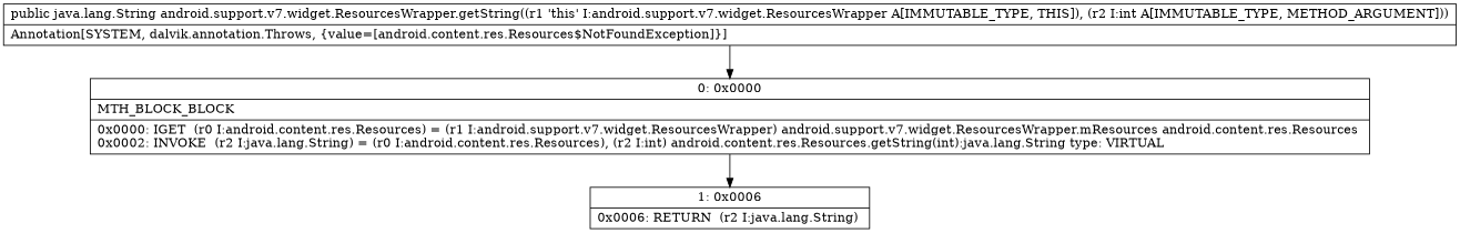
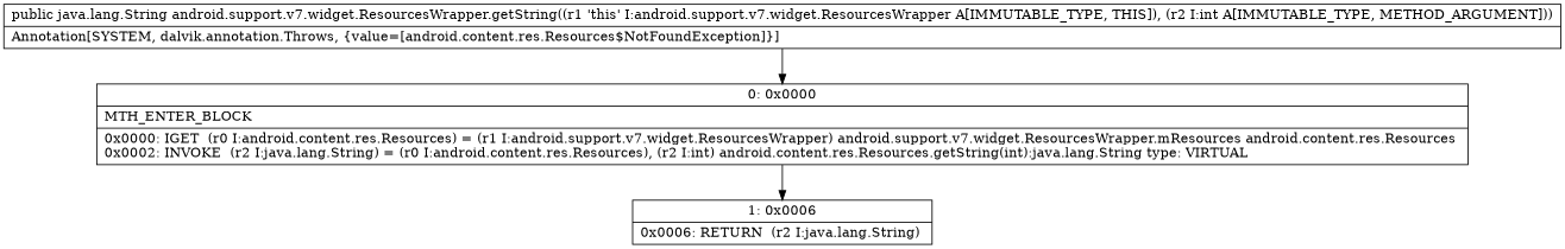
  digraph {
    node [shape=record]
-   n1 [label="{0\:\ 0x0000|MTH_BLOCK_BLOCK\l|0x0000: IGET  (r0 I:android.content.res.Resources) = (r1 I:android.support.v7.widget.ResourcesWrapper) android.support.v7.widget.ResourcesWrapper.mResources android.content.res.Resources \l0x0002: INVOKE  (r2 I:java.lang.String) = (r0 I:android.content.res.Resources), (r2 I:int) android.content.res.Resources.getString(int):java.lang.String type: VIRTUAL \l}"]
+   n1 [label="{0\:\ 0x0000|MTH_ENTER_BLOCK\l|0x0000: IGET  (r0 I:android.content.res.Resources) = (r1 I:android.support.v7.widget.ResourcesWrapper) android.support.v7.widget.ResourcesWrapper.mResources android.content.res.Resources \l0x0002: INVOKE  (r2 I:java.lang.String) = (r0 I:android.content.res.Resources), (r2 I:int) android.content.res.Resources.getString(int):java.lang.String type: VIRTUAL \l}"]
    n2 [label="{1\:\ 0x0006|0x0006: RETURN  (r2 I:java.lang.String) \l}"]
    n3 [label="{public java.lang.String android.support.v7.widget.ResourcesWrapper.getString((r1 'this' I:android.support.v7.widget.ResourcesWrapper A[IMMUTABLE_TYPE, THIS]), (r2 I:int A[IMMUTABLE_TYPE, METHOD_ARGUMENT]))  | Annotation[SYSTEM, dalvik.annotation.Throws, \{value=[android.content.res.Resources$NotFoundException]\}]\l}"]
    n1 -> n2
    n3 -> n1
  }
